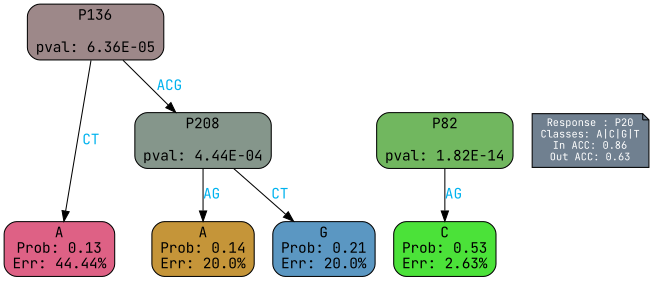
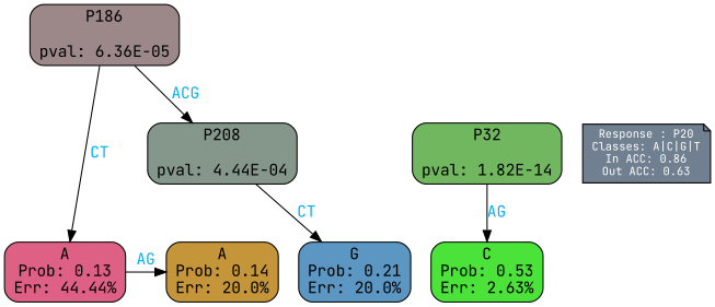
  digraph {
    fontname="JetBrains Mono"
    ranksep=equally
    splines=polylines
    node [color=black fontname="JetBrains Mono" shape=box style="filled, rounded"]
    edge [fontcolor=deepskyblue2 fontname="JetBrains Mono"]
    n1 [fillcolor="#c59539" label="A\nProb: 0.14\nErr: 20.0%"]
    n2 [fillcolor="#5b97c2" label="G\nProb: 0.21\nErr: 20.0%"]
    n3 [fillcolor="#de6185" label="A\nProb: 0.13\nErr: 44.44%"]
    n4 [fillcolor="#4be239" label="C\nProb: 0.53\nErr: 2.63%"]
    n5 [align=left fillcolor=slategray fontcolor=white fontsize=10 label="Response : P20\nClasses: A|C|G|T\nIn ACC: 0.86\nOut ACC: 0.63\n" shape=note style=filled]
-   n6 [fillcolor="#71b75f" label="P82\n\npval: 1.82E-14"]
-   n7 [fillcolor="#9d8889" label="P136\n\npval: 6.36E-05"]
+   n6 [fillcolor="#71b75f" label="P32\n\npval: 1.82E-14"]
+   n7 [fillcolor="#9d8889" label="P186\n\npval: 6.36E-05"]
    n8 [fillcolor="#85968b" label="P208\n\npval: 4.44E-04"]
    subgraph sub_1 {
      rank=same
      n1
      n2
      n3
      n4
    }
    subgraph sub_2 {
      rank=same
      n5
      n6
    }
    n6 -> n4 [label=AG]
    n7 -> n3 [label=CT]
    n7 -> n8 [label=ACG]
-   n8 -> n1 [label=AG]
+   n3 -> n1 [label=AG]
    n8 -> n2 [label=CT]
  }
